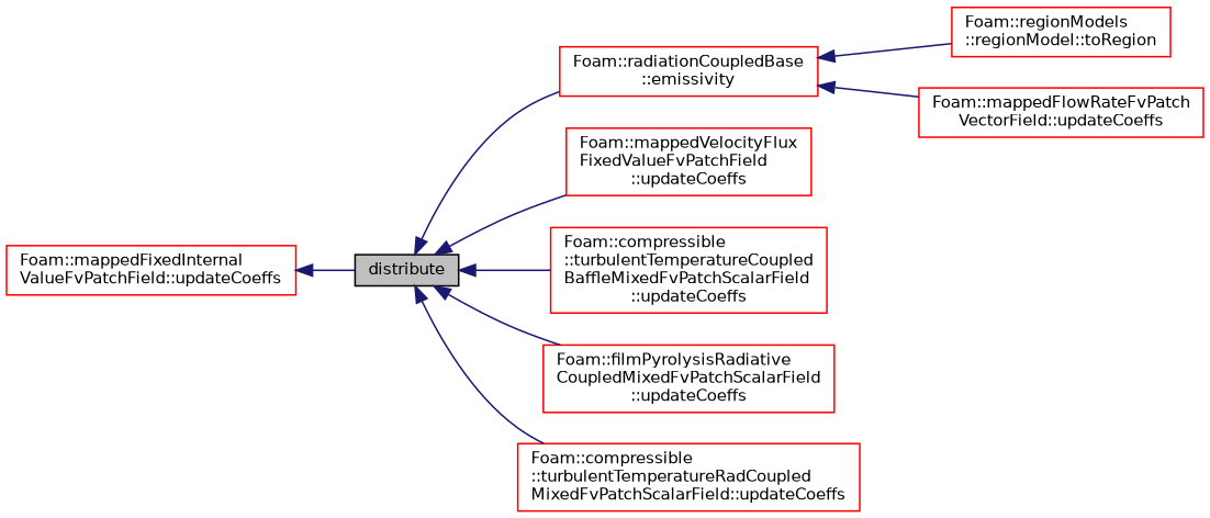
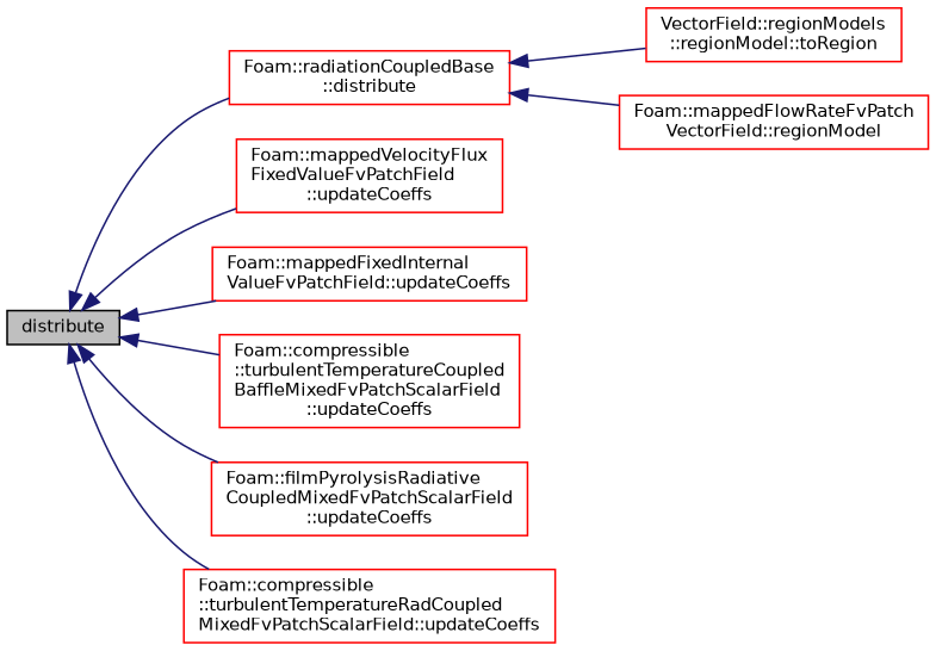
  digraph {
    rankdir=LR
    node [color=red fontname=Helvetica fontsize=10 shape=record]
    edge [color=midnightblue dir=back fontname=Helvetica fontsize=10 labelfontname=Helvetica labelfontsize=10 style=solid]
    n1 [color=black fillcolor=grey75 fontcolor=black height=0.2 label=distribute style=filled width=0.4]
-   n2 [height=0.2 label="Foam::radiationCoupledBase\l::emissivity" width=0.4]
+   n2 [height=0.2 label="Foam::radiationCoupledBase\l::distribute" width=0.4]
    n3 [height=0.2 label="Foam::mappedVelocityFlux\lFixedValueFvPatchField\l::updateCoeffs" width=0.4]
    n4 [height=0.2 label="Foam::mappedFixedInternal\lValueFvPatchField::updateCoeffs" width=0.4]
    n5 [height=0.2 label="Foam::compressible\l::turbulentTemperatureCoupled\lBaffleMixedFvPatchScalarField\l::updateCoeffs" width=0.4]
    n6 [height=0.2 label="Foam::filmPyrolysisRadiative\lCoupledMixedFvPatchScalarField\l::updateCoeffs" width=0.4]
    n7 [height=0.2 label="Foam::compressible\l::turbulentTemperatureRadCoupled\lMixedFvPatchScalarField::updateCoeffs" width=0.4]
-   n8 [height=0.2 label="Foam::regionModels\l::regionModel::toRegion" width=0.4]
-   n9 [height=0.2 label="Foam::mappedFlowRateFvPatch\lVectorField::updateCoeffs" width=0.4]
+   n8 [height=0.2 label="VectorField::regionModels\l::regionModel::toRegion" width=0.4]
+   n9 [height=0.2 label="Foam::mappedFlowRateFvPatch\lVectorField::regionModel" width=0.4]
    n1 -> n2
    n1 -> n3
-   n4 -> n1
+   n1 -> n4
    n1 -> n5
    n1 -> n6
    n1 -> n7
    n2 -> n8
    n2 -> n9
  }
